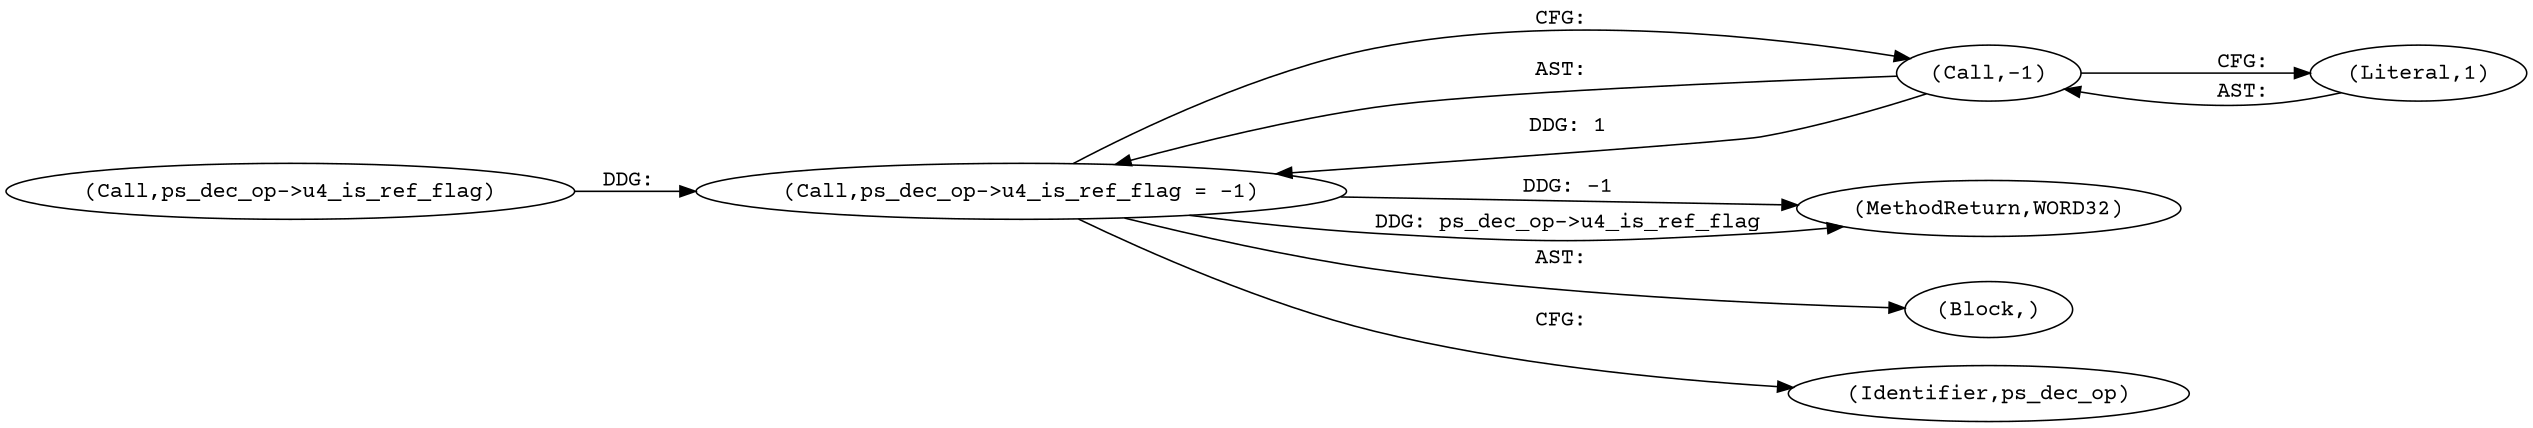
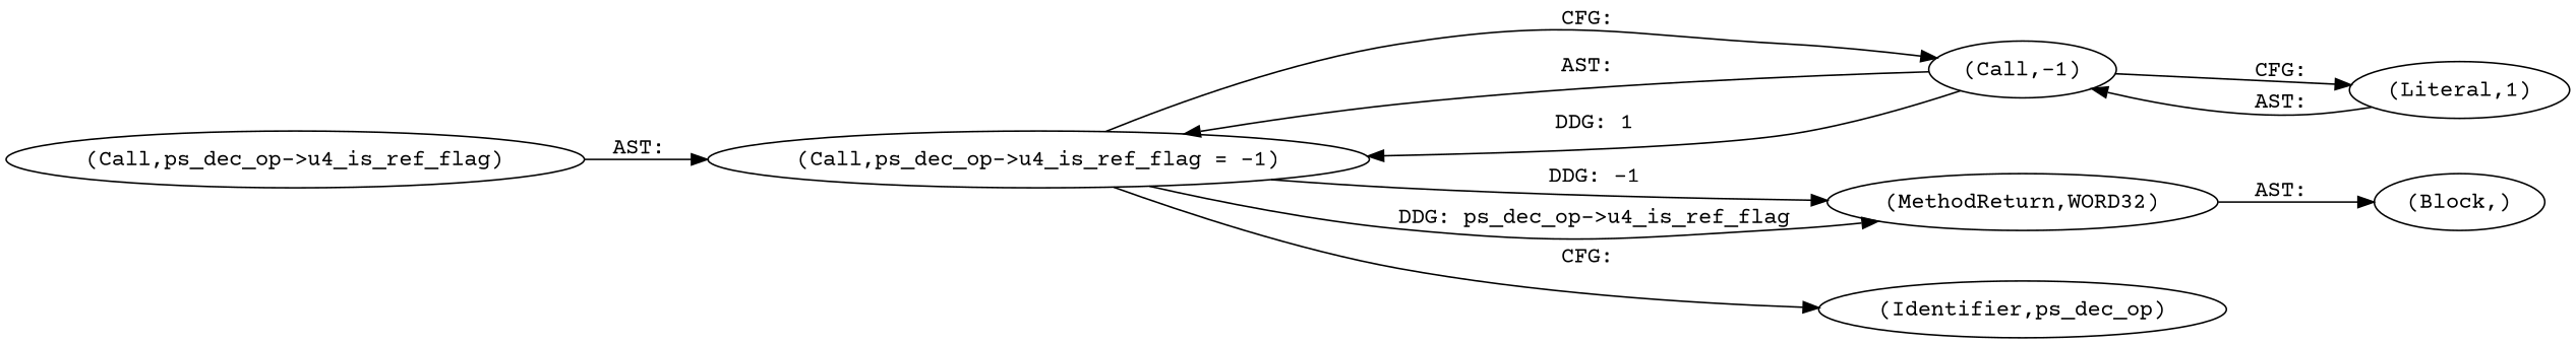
  digraph {
    fontname="Courier Prime"
    rankdir=LR
    node [fontname="Courier Prime"]
    edge [fontname="Courier Prime"]
    n1 [label="(Call,ps_dec_op->u4_is_ref_flag = -1)"]
    n2 [label="(Call,-1)"]
    n3 [label="(MethodReturn,WORD32)"]
    n4 [label="(Block,)"]
    n5 [label="(Identifier,ps_dec_op)"]
    n6 [label="(Literal,1)"]
    n7 [label="(Call,ps_dec_op->u4_is_ref_flag)"]
    n1 -> n2 [label="CFG: "]
    n1 -> n3 [label="DDG: -1"]
    n1 -> n3 [label="DDG: ps_dec_op->u4_is_ref_flag"]
-   n1 -> n4 [label="AST: "]
+   n3 -> n4 [label="AST: "]
    n1 -> n5 [label="CFG: "]
    n2 -> n1 [label="AST: "]
    n2 -> n1 [label="DDG: 1"]
    n2 -> n6 [label="CFG: "]
    n6 -> n2 [label="AST: "]
-   n7 -> n1 [label="DDG: "]
+   n7 -> n1 [label="AST: "]
  }
